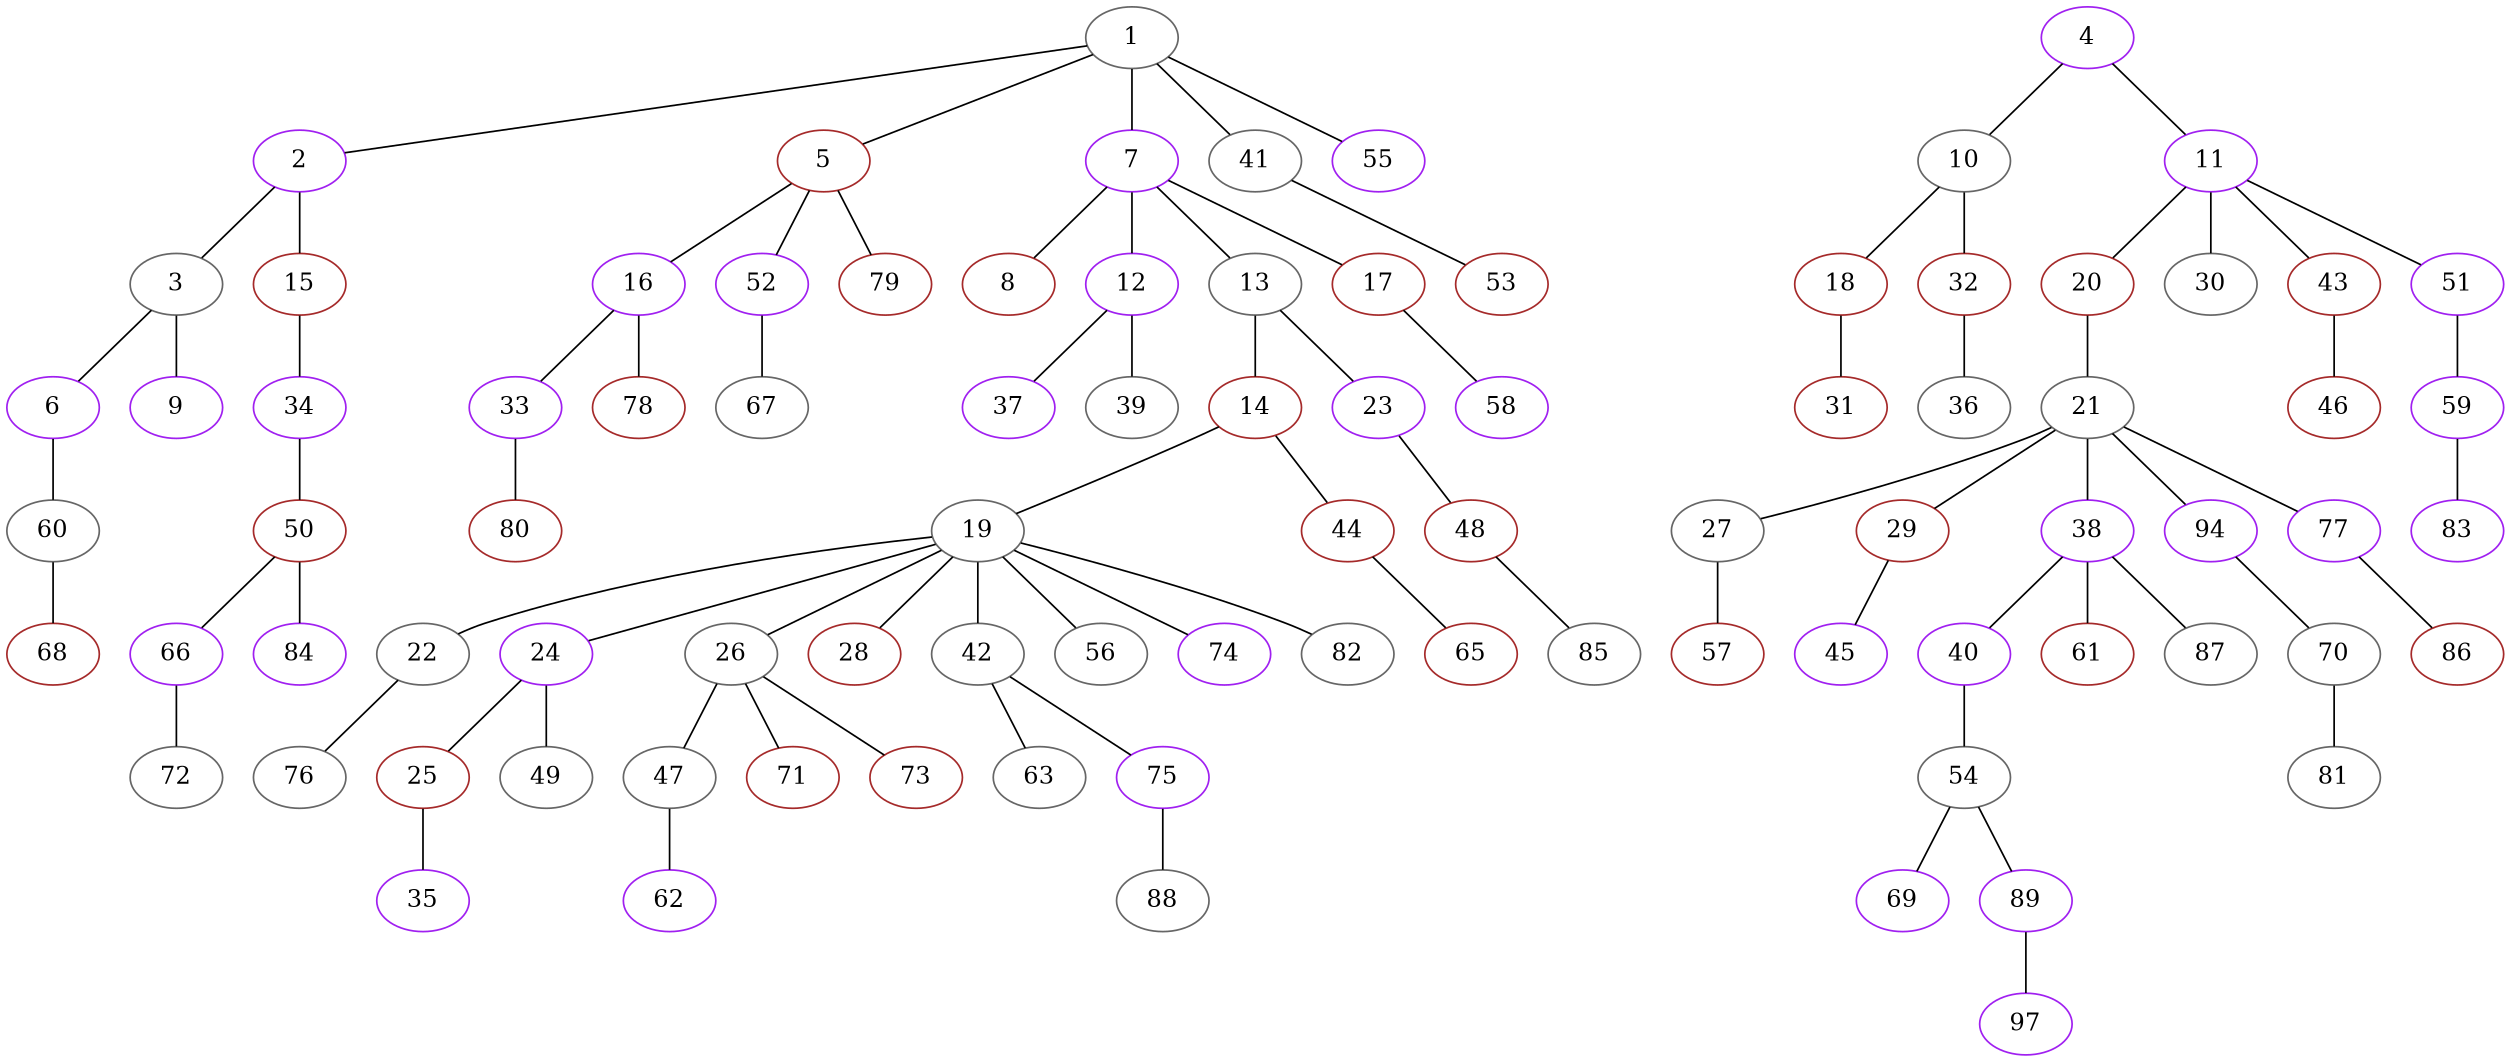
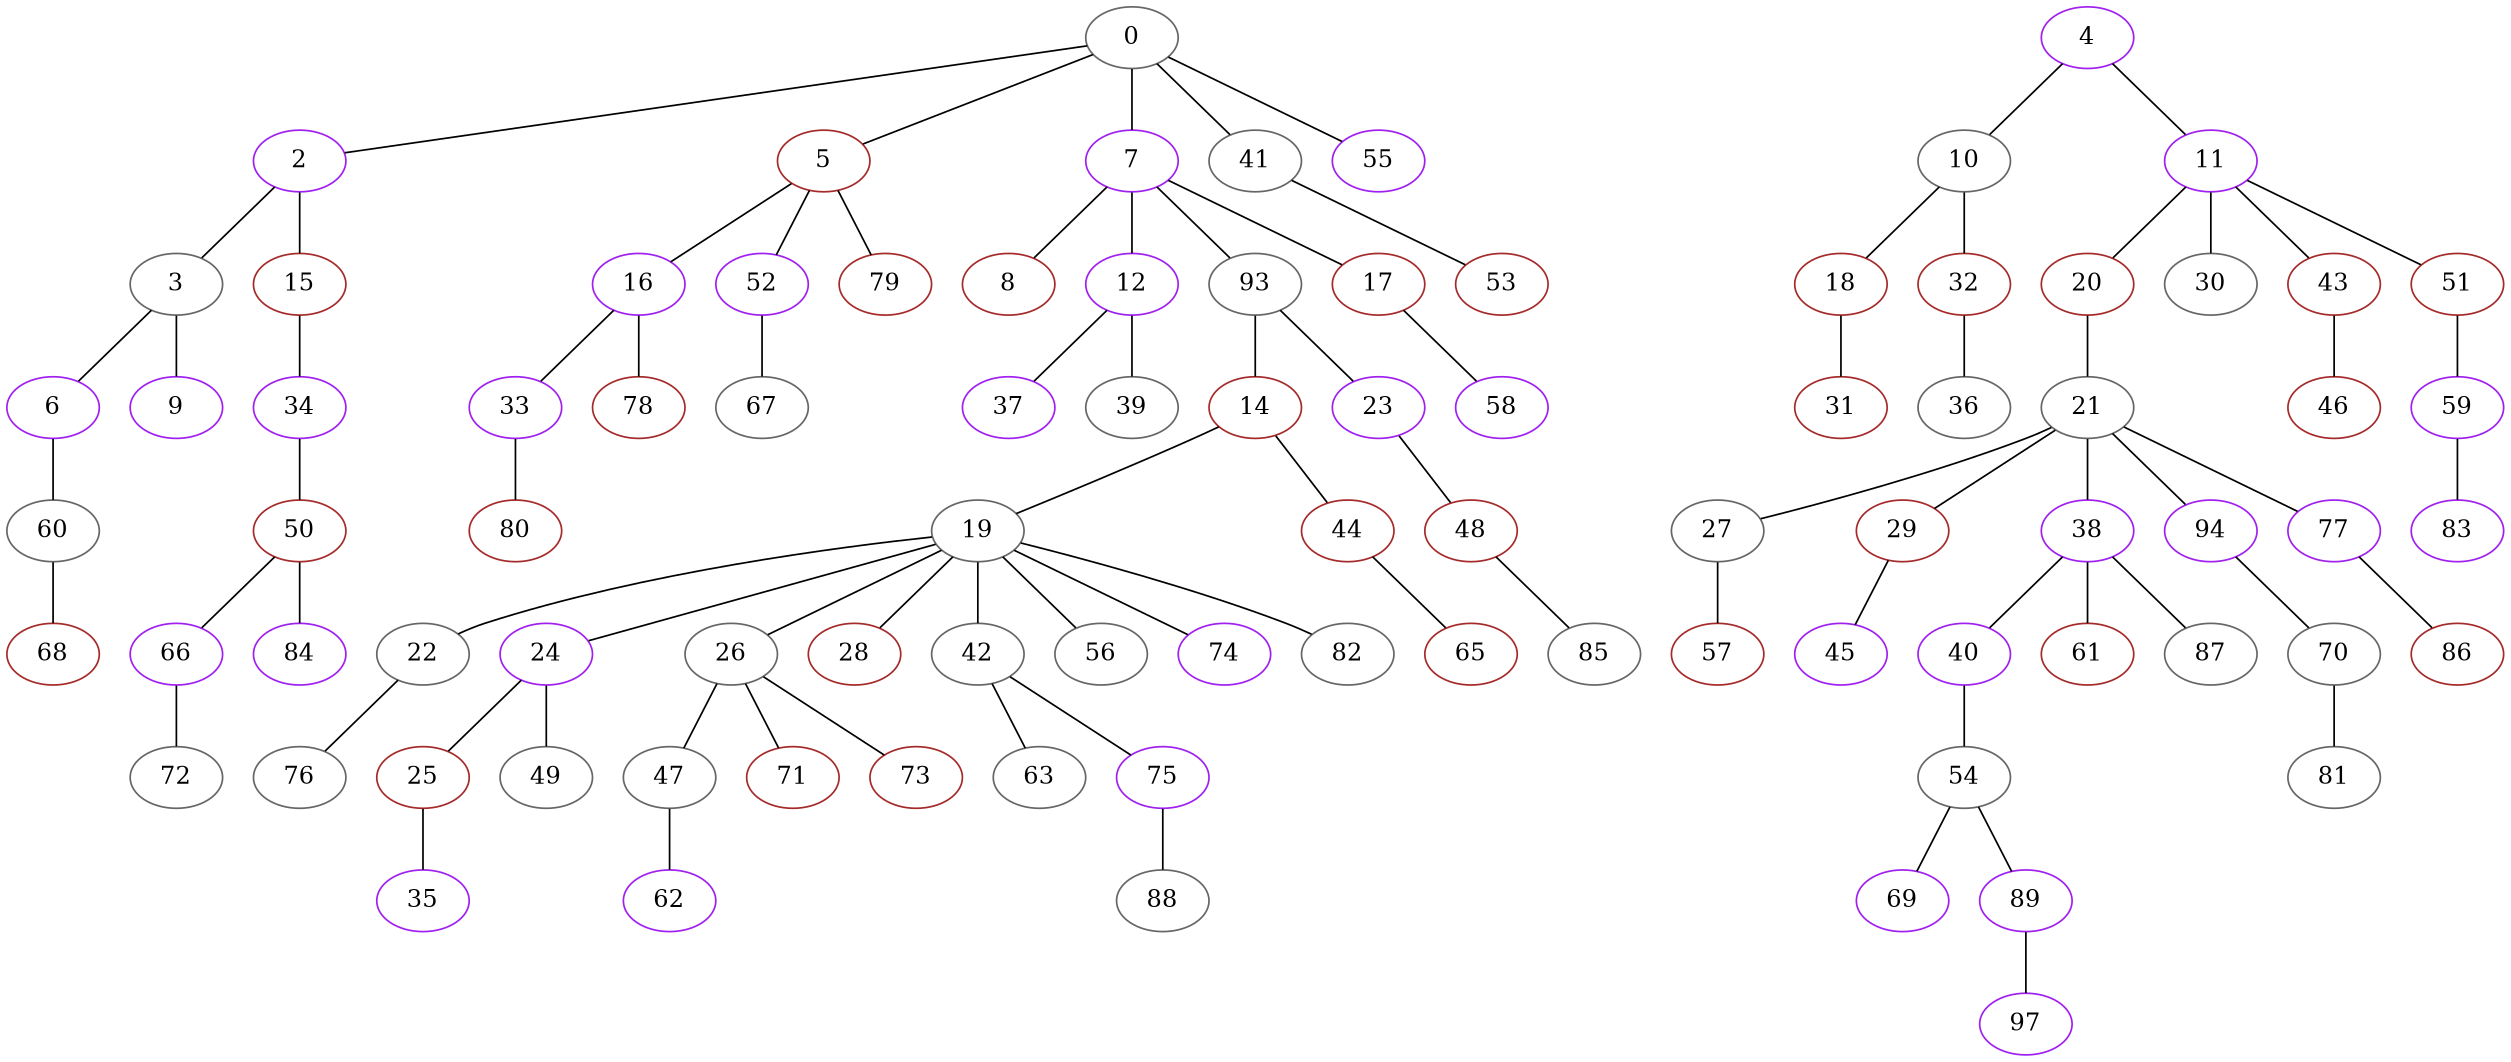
  graph {
    node [color=purple]
-   1 [color=gray40]
+   1 [color=gray40 label=0]
    2
    5 [color=brown]
    7
    41 [color=gray40]
    55
    3 [color=gray40]
    15 [color=brown]
    10 [color=gray40]
    4
    11
    16
    52
    79 [color=brown]
    8 [color=brown]
    12
-   13 [color=gray40]
+   13 [color=gray40 label=93]
    17 [color=brown]
    53 [color=brown]
    6
    9
    34
    18 [color=brown]
    32 [color=brown]
    20 [color=brown]
    30 [color=gray40]
    43 [color=brown]
-   51
+   51 [color=brown]
    33
    78 [color=brown]
    67 [color=gray40]
    37
    39 [color=gray40]
    14 [color=brown]
    23
    58
    60 [color=gray40]
    50 [color=brown]
    68 [color=brown]
    31 [color=brown]
    36 [color=gray40]
    21 [color=gray40]
    46 [color=brown]
    59
    80 [color=brown]
    19 [color=gray40]
    44 [color=brown]
    48 [color=brown]
    27 [color=gray40]
    29 [color=brown]
    38
    n52 [label=94]
    77
    83
    22 [color=gray40]
    24
    26 [color=gray40]
    28 [color=brown]
    42 [color=gray40]
    56 [color=gray40]
    74
    82 [color=gray40]
    65 [color=brown]
    85 [color=gray40]
    76 [color=gray40]
    25 [color=brown]
    49 [color=gray40]
    47 [color=gray40]
    71 [color=brown]
    73 [color=brown]
    63 [color=gray40]
    75
    66
    84
    35
    62
    88 [color=gray40]
    57 [color=brown]
    45
    40
    61 [color=brown]
    87 [color=gray40]
    70 [color=gray40]
    86 [color=brown]
    54 [color=gray40]
    81 [color=gray40]
    72 [color=gray40]
    69
    89
    n90 [label=97]
    1 -- 2
    1 -- 5
    1 -- 7
    1 -- 41
    1 -- 55
    2 -- 3
    2 -- 15
    5 -- 16
    5 -- 52
    5 -- 79
    7 -- 8
    7 -- 12
    7 -- 13
    7 -- 17
    41 -- 53
    3 -- 6
    3 -- 9
    15 -- 34
    10 -- 18
    10 -- 32
    4 -- 10
    4 -- 11
    11 -- 20
    11 -- 30
    11 -- 43
    11 -- 51
    16 -- 33
    16 -- 78
    52 -- 67
    12 -- 37
    12 -- 39
    13 -- 14
    13 -- 23
    17 -- 58
    6 -- 60
    34 -- 50
    18 -- 31
    32 -- 36
    20 -- 21
    43 -- 46
    51 -- 59
    33 -- 80
    14 -- 19
    14 -- 44
    23 -- 48
    60 -- 68
    50 -- 66
    50 -- 84
    21 -- 27
    21 -- 29
    21 -- 38
    21 -- n52
    21 -- 77
    59 -- 83
    19 -- 22
    19 -- 24
    19 -- 26
    19 -- 28
    19 -- 42
    19 -- 56
    19 -- 74
    19 -- 82
    44 -- 65
    48 -- 85
    27 -- 57
    29 -- 45
    38 -- 40
    38 -- 61
    38 -- 87
    n52 -- 70
    77 -- 86
    22 -- 76
    24 -- 25
    24 -- 49
    26 -- 47
    26 -- 71
    26 -- 73
    42 -- 63
    42 -- 75
    25 -- 35
    47 -- 62
    75 -- 88
    66 -- 72
    40 -- 54
    70 -- 81
    54 -- 69
    54 -- 89
    89 -- n90
  }
